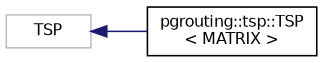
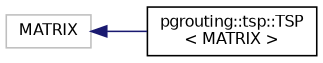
  digraph {
    rankdir=LR
    node [fillcolor=white fontname=Helvetica fontsize=10 shape=record style=filled]
-   n1 [color=grey75 height=0.2 label=TSP width=0.4]
+   n1 [color=grey75 height=0.2 label=MATRIX width=0.4]
    n2 [color=black height=0.2 label="pgrouting::tsp::TSP\l\< MATRIX \>" width=0.4]
    n1 -> n2 [color=midnightblue dir=back fontname=Helvetica fontsize=10 labelfontname=Helvetica labelfontsize=10 style=solid]
  }
